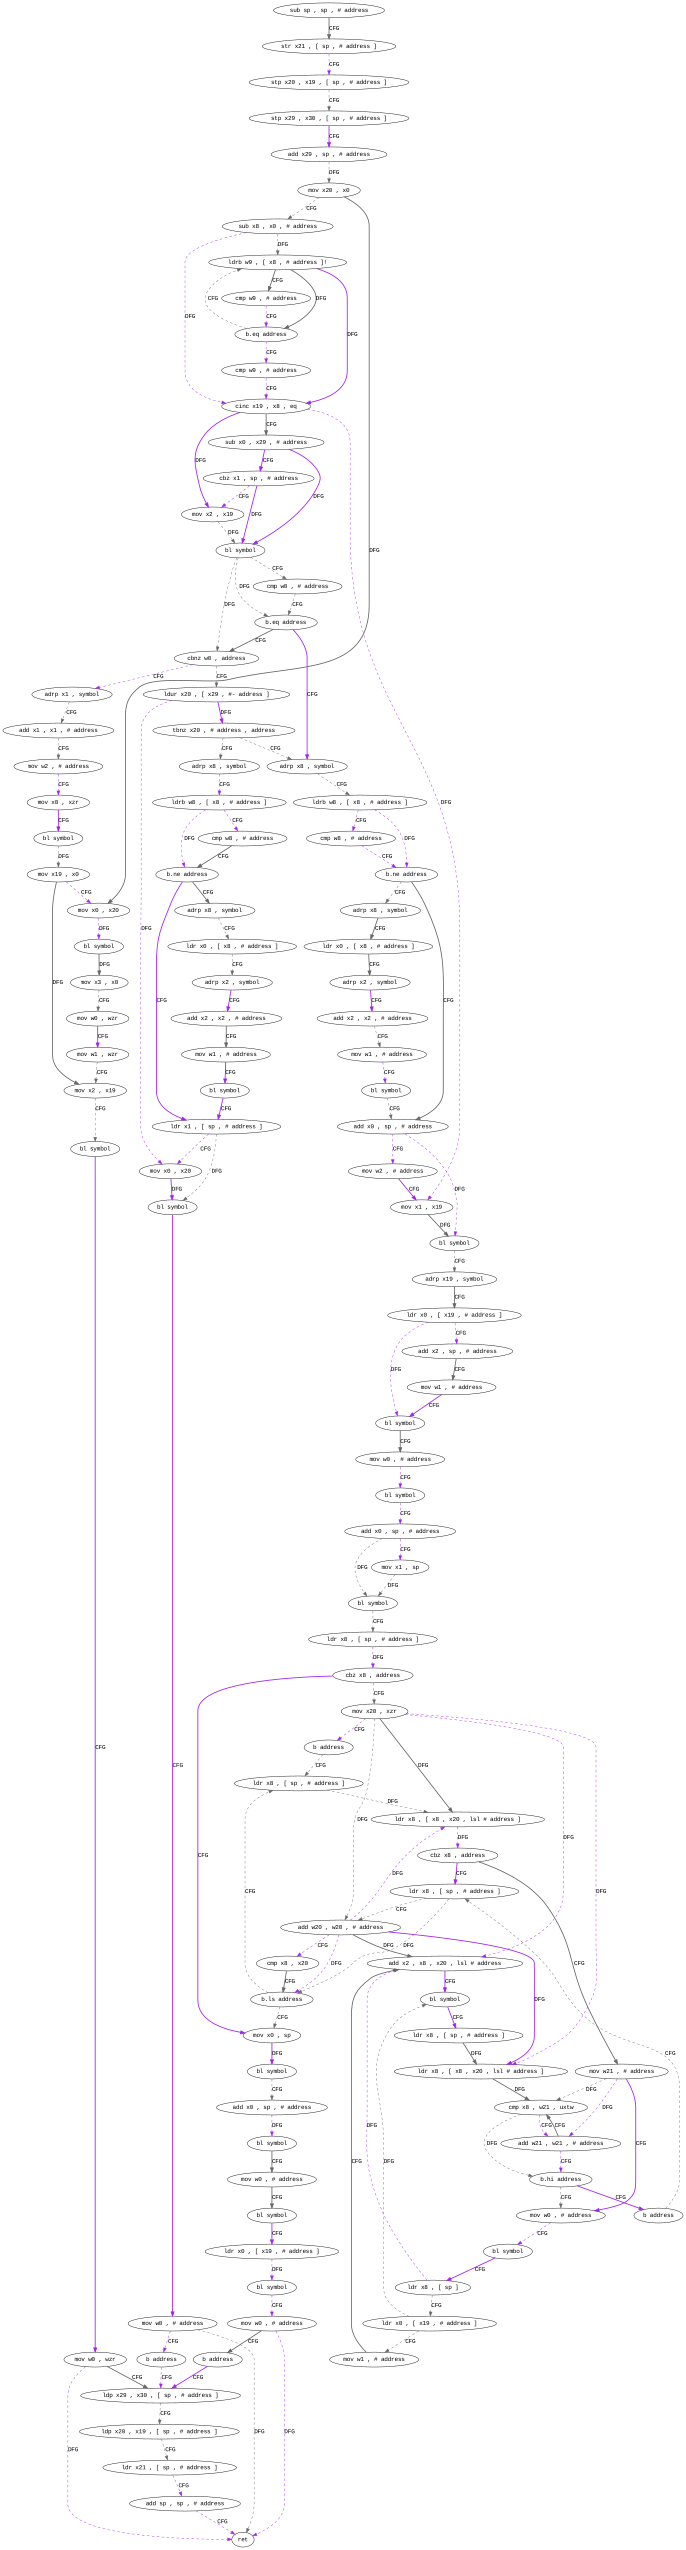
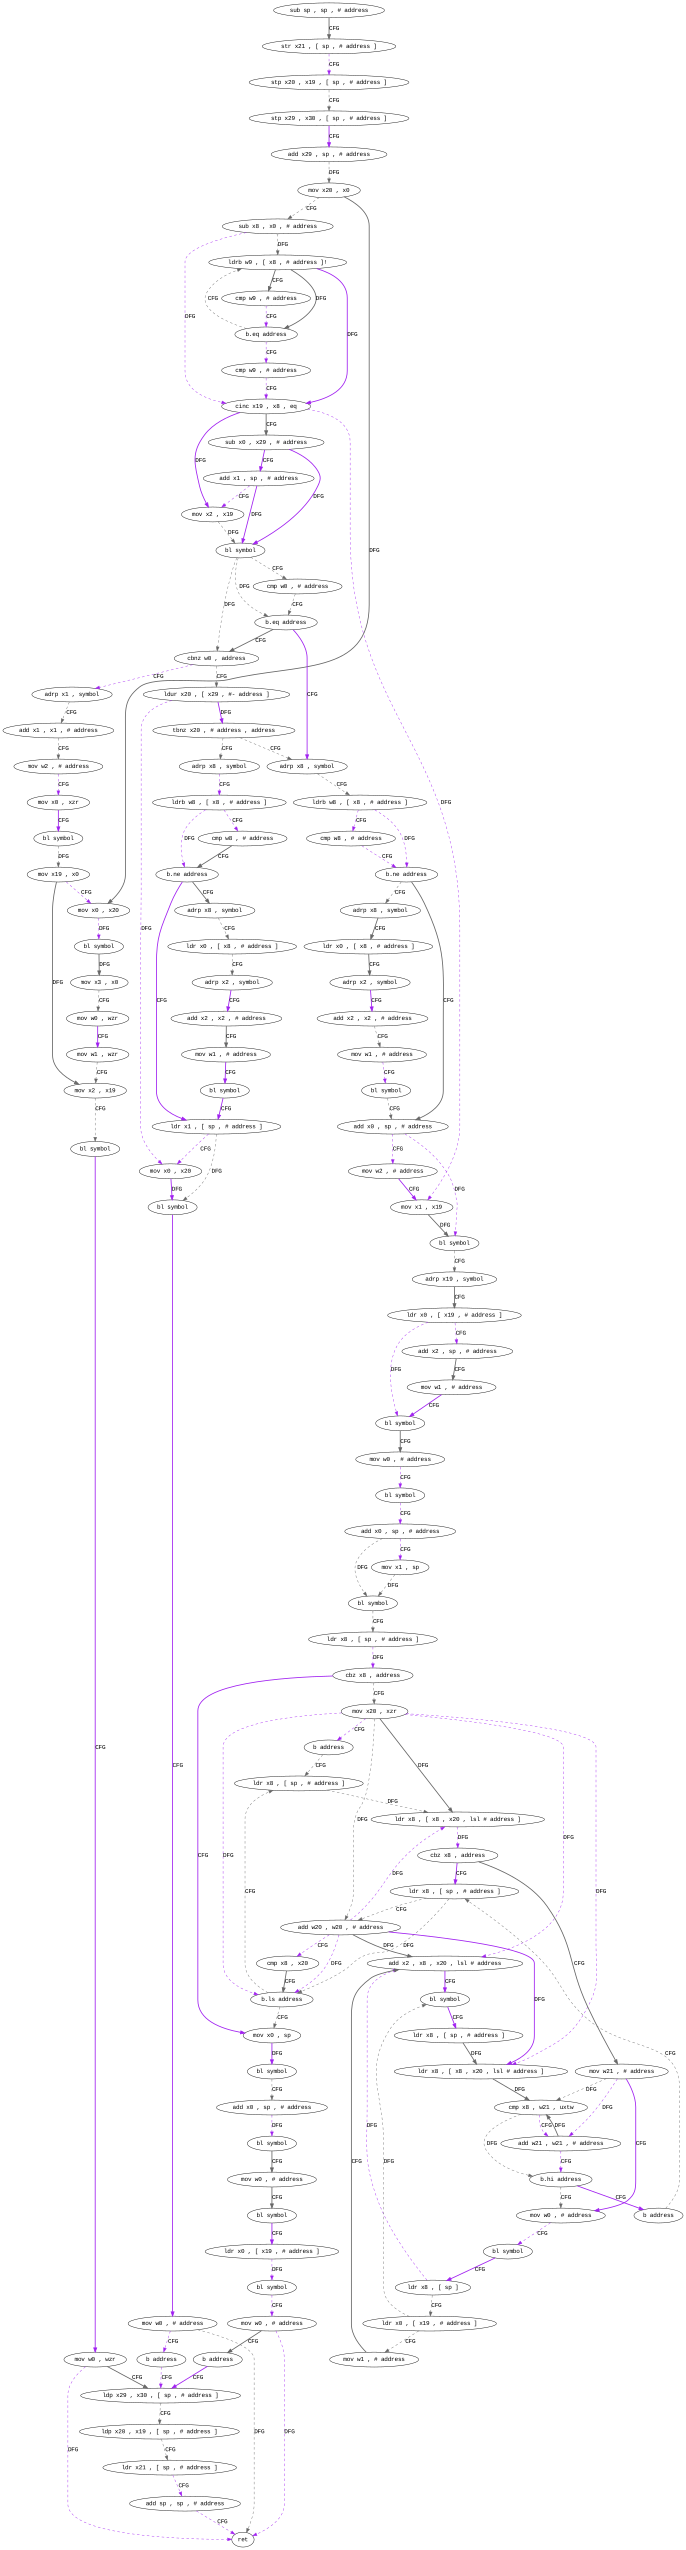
  digraph {
    fontname="Liberation Mono"
    node [fontname="Liberation Mono"]
    edge [color=purple fontname="Liberation Mono" style=dashed]
    n1 [label="sub sp , sp , # address"]
    n2 [label="str x21 , [ sp , # address ]"]
    n3 [label="stp x20 , x19 , [ sp , # address ]"]
    n4 [label="stp x29 , x30 , [ sp , # address ]"]
    n5 [label="add x29 , sp , # address"]
    n6 [label="mov x20 , x0"]
    n7 [label="sub x8 , x0 , # address"]
    n8 [label="mov x0 , x20"]
    n9 [label="ldrb w9 , [ x8 , # address ]!"]
    n10 [label="cinc x19 , x8 , eq"]
    n11 [label="bl symbol"]
    n12 [label="cmp w9 , # address"]
    n13 [label="b.eq address"]
    n14 [label="sub x0 , x29 , # address"]
    n15 [label="mov x2 , x19"]
    n16 [label="mov x1 , x19"]
    n17 [label="cmp w9 , # address"]
-   n18 [label="cbz x1 , sp , # address"]
+   n18 [label="add x1 , sp , # address"]
    n19 [label="bl symbol"]
    n20 [label="bl symbol"]
    n21 [label="cmp w0 , # address"]
    n22 [label="b.eq address"]
    n23 [label="cbnz w0 , address"]
    n24 [label="adrp x8 , symbol"]
    n25 [label="adrp x1 , symbol"]
    n26 [label="ldur x20 , [ x29 , #- address ]"]
    n27 [label="ldrb w8 , [ x8 , # address ]"]
    n28 [label="cmp w8 , # address"]
    n29 [label="b.ne address"]
    n30 [label="add x1 , x1 , # address"]
    n31 [label="tbnz x20 , # address , address"]
    n32 [label="mov x0 , x20"]
    n33 [label="add x0 , sp , # address"]
    n34 [label="adrp x8 , symbol"]
    n35 [label="mov w2 , # address"]
    n36 [label="ldr x0 , [ x8 , # address ]"]
    n37 [label="adrp x19 , symbol"]
    n38 [label="adrp x2 , symbol"]
    n39 [label="mov w2 , # address"]
    n40 [label="adrp x8 , symbol"]
    n41 [label="bl symbol"]
    n42 [label="ldr x0 , [ x19 , # address ]"]
    n43 [label="add x2 , sp , # address"]
    n44 [label="bl symbol"]
    n45 [label="mov w1 , # address"]
    n46 [label="mov w0 , # address"]
    n47 [label="bl symbol"]
    n48 [label="add x0 , sp , # address"]
    n49 [label="mov x1 , sp"]
    n50 [label="bl symbol"]
    n51 [label="ldr x8 , [ sp , # address ]"]
    n52 [label="cbz x8 , address"]
    n53 [label="mov x0 , sp"]
    n54 [label="mov x20 , xzr"]
    n55 [label="bl symbol"]
    n56 [label="b address"]
    n57 [label="ldr x8 , [ x8 , x20 , lsl # address ]"]
    n58 [label="add w20 , w20 , # address"]
    n59 [label="b.ls address"]
    n60 [label="add x2 , x8 , x20 , lsl # address"]
    n61 [label="ldr x8 , [ x8 , x20 , lsl # address ]"]
    n62 [label="add x0 , sp , # address"]
    n63 [label="ldr x8 , [ sp , # address ]"]
    n64 [label="cbz x8 , address"]
    n65 [label="cmp x8 , x20"]
    n66 [label="bl symbol"]
    n67 [label="cmp x8 , w21 , uxtw"]
    n68 [label="add x2 , x2 , # address"]
    n69 [label="mov w1 , # address"]
    n70 [label="bl symbol"]
    n71 [label="mov x0 , xzr"]
    n72 [label="bl symbol"]
    n73 [label="mov x19 , x0"]
    n74 [label="mov x2 , x19"]
    n75 [label="bl symbol"]
    n76 [label="mov x3 , x0"]
    n77 [label="mov w0 , wzr"]
    n78 [label="mov w1 , wzr"]
    n79 [label="mov w0 , wzr"]
    n80 [label="ldp x29 , x30 , [ sp , # address ]"]
    n81 [label=ret]
    n82 [label="ldp x20 , x19 , [ sp , # address ]"]
    n83 [label="ldr x21 , [ sp , # address ]"]
    n84 [label="ldrb w8 , [ x8 , # address ]"]
    n85 [label="cmp w8 , # address"]
    n86 [label="b.ne address"]
    n87 [label="bl symbol"]
    n88 [label="mov w0 , # address"]
    n89 [label="bl symbol"]
    n90 [label="ldr x0 , [ x19 , # address ]"]
    n91 [label="bl symbol"]
    n92 [label="mov w0 , # address"]
    n93 [label="b address"]
    n94 [label="ldr x1 , [ sp , # address ]"]
    n95 [label="adrp x8 , symbol"]
    n96 [label="ldr x0 , [ x8 , # address ]"]
    n97 [label="mov w0 , # address"]
    n98 [label="adrp x2 , symbol"]
    n99 [label="add sp , sp , # address"]
    n100 [label="ldr x8 , [ sp , # address ]"]
    n101 [label="mov w21 , # address"]
    n102 [label="mov w0 , # address"]
    n103 [label="add w21 , w21 , # address"]
    n104 [label="bl symbol"]
    n105 [label="b.hi address"]
    n106 [label="b address"]
    n107 [label="add x2 , x2 , # address"]
    n108 [label="mov w1 , # address"]
    n109 [label="bl symbol"]
    n110 [label="ldr x8 , [ sp ]"]
    n111 [label="ldr x0 , [ x19 , # address ]"]
    n112 [label="mov w1 , # address"]
    n113 [label="ldr x8 , [ sp , # address ]"]
    n114 [label="b address"]
    n1 -> n2 [color=gray40 label=CFG style=bold]
    n2 -> n3 [label=CFG]
    n3 -> n4 [color=gray40 label=CFG]
    n4 -> n5 [label=CFG style=bold]
    n5 -> n6 [color=gray40 label=DFG]
    n6 -> n7 [color=gray40 label=CFG]
    n6 -> n8 [color=gray40 label=DFG style=bold]
    n7 -> n9 [color=gray40 label=DFG]
    n7 -> n10 [label=DFG]
    n8 -> n11 [label=DFG]
    n9 -> n10 [label=DFG style=bold]
    n9 -> n12 [color=gray40 label=CFG style=bold]
    n9 -> n13 [color=gray40 label=DFG style=bold]
    n10 -> n14 [color=gray40 label=CFG style=bold]
    n10 -> n15 [label=DFG style=bold]
    n10 -> n16 [label=DFG]
    n11 -> n76 [color=gray40 label=DFG style=bold]
    n12 -> n13 [label=CFG]
    n13 -> n9 [color=gray40 label=CFG]
    n13 -> n17 [label=CFG]
    n14 -> n18 [label=CFG style=bold]
    n14 -> n19 [label=DFG style=bold]
    n15 -> n19 [color=gray40 label=DFG]
    n16 -> n20 [color=gray40 label=DFG style=bold]
    n17 -> n10 [label=CFG]
    n18 -> n15 [label=CFG]
    n18 -> n19 [label=DFG style=bold]
    n19 -> n21 [color=gray40 label=CFG]
    n19 -> n22 [color=gray40 label=DFG]
    n19 -> n23 [color=gray40 label=DFG]
    n20 -> n37 [color=gray40 label=CFG]
    n21 -> n22 [color=gray40 label=CFG]
    n22 -> n23 [color=gray40 label=CFG style=bold]
    n22 -> n24 [label=CFG style=bold]
    n23 -> n25 [label=CFG]
    n23 -> n26 [color=gray40 label=CFG]
    n24 -> n27 [color=gray40 label=CFG]
    n25 -> n30 [color=gray40 label=CFG]
    n26 -> n31 [label=DFG style=bold]
    n26 -> n32 [label=DFG]
    n27 -> n28 [label=CFG]
    n27 -> n29 [label=DFG]
    n28 -> n29 [label=CFG]
    n29 -> n33 [color=gray40 label=CFG style=bold]
    n29 -> n34 [color=gray40 label=CFG]
    n30 -> n39 [color=gray40 label=CFG]
    n31 -> n24 [color=gray40 label=CFG]
    n31 -> n40 [color=gray40 label=CFG]
    n32 -> n41 [label=DFG style=bold]
    n33 -> n20 [label=DFG]
    n33 -> n35 [label=CFG]
    n34 -> n36 [color=gray40 label=CFG style=bold]
    n35 -> n16 [label=CFG style=bold]
    n36 -> n38 [color=gray40 label=CFG style=bold]
    n37 -> n42 [color=gray40 label=CFG style=bold]
    n38 -> n68 [label=CFG style=bold]
    n39 -> n71 [label=CFG]
    n40 -> n84 [label=CFG]
    n41 -> n97 [label=CFG style=bold]
    n42 -> n43 [label=CFG]
    n42 -> n44 [label=DFG]
    n43 -> n45 [color=gray40 label=CFG style=bold]
    n44 -> n46 [color=gray40 label=CFG style=bold]
    n45 -> n44 [label=CFG style=bold]
    n46 -> n47 [label=CFG]
    n47 -> n48 [label=CFG]
    n48 -> n49 [label=CFG]
    n48 -> n50 [color=gray40 label=DFG]
    n49 -> n50 [color=gray40 label=DFG]
    n50 -> n51 [color=gray40 label=CFG]
    n51 -> n52 [label=DFG]
    n52 -> n53 [label=CFG style=bold]
    n52 -> n54 [color=gray40 label=CFG]
    n53 -> n55 [label=DFG style=bold]
    n54 -> n56 [label=CFG]
    n54 -> n57 [color=gray40 label=DFG style=bold]
    n54 -> n58 [color=gray40 label=DFG]
+   n54 -> n59 [label=DFG]
    n54 -> n60 [label=DFG]
    n54 -> n61 [label=DFG]
    n55 -> n62 [color=gray40 label=CFG]
    n56 -> n63 [color=gray40 label=CFG]
    n57 -> n64 [label=DFG]
    n58 -> n57 [label=DFG]
    n58 -> n59 [label=DFG]
    n58 -> n60 [color=gray40 label=DFG style=bold]
    n58 -> n61 [label=DFG style=bold]
    n58 -> n65 [label=CFG]
    n59 -> n53 [color=gray40 label=CFG]
    n59 -> n63 [color=gray40 label=CFG]
    n60 -> n66 [label=CFG style=bold]
    n61 -> n67 [color=gray40 label=DFG style=bold]
    n62 -> n87 [label=DFG]
    n63 -> n57 [color=gray40 label=DFG]
    n64 -> n100 [label=CFG style=bold]
    n64 -> n101 [color=gray40 label=CFG style=bold]
    n65 -> n59 [color=gray40 label=CFG style=bold]
    n66 -> n113 [label=CFG style=bold]
    n67 -> n103 [label=CFG]
    n67 -> n105 [color=gray40 label=DFG]
    n68 -> n69 [color=gray40 label=CFG]
    n69 -> n70 [label=CFG]
    n70 -> n33 [color=gray40 label=CFG]
    n71 -> n72 [label=CFG style=bold]
    n72 -> n73 [color=gray40 label=DFG]
    n73 -> n8 [label=CFG]
    n73 -> n74 [color=gray40 label=DFG style=bold]
    n74 -> n75 [color=gray40 label=CFG]
    n75 -> n79 [label=CFG style=bold]
    n76 -> n77 [color=gray40 label=CFG]
    n77 -> n78 [label=CFG style=bold]
    n78 -> n74 [color=gray40 label=CFG]
    n79 -> n80 [color=gray40 label=CFG style=bold]
    n79 -> n81 [label=DFG]
    n80 -> n82 [color=gray40 label=CFG]
    n82 -> n83 [color=gray40 label=CFG]
    n83 -> n99 [label=CFG]
    n84 -> n85 [label=CFG]
    n84 -> n86 [label=DFG]
    n85 -> n86 [color=gray40 label=CFG style=bold]
    n86 -> n94 [label=CFG style=bold]
    n86 -> n95 [color=gray40 label=CFG style=bold]
    n87 -> n88 [color=gray40 label=CFG style=bold]
    n88 -> n89 [color=gray40 label=CFG style=bold]
    n89 -> n90 [label=CFG style=bold]
    n90 -> n91 [label=DFG]
    n91 -> n92 [label=CFG]
    n92 -> n81 [label=DFG]
    n92 -> n93 [color=gray40 label=CFG style=bold]
    n93 -> n80 [label=CFG style=bold]
    n94 -> n32 [label=CFG]
    n94 -> n41 [color=gray40 label=DFG]
    n95 -> n96 [color=gray40 label=CFG]
    n96 -> n98 [color=gray40 label=CFG]
    n97 -> n81 [color=gray40 label=DFG]
    n97 -> n106 [label=CFG]
    n98 -> n107 [label=CFG style=bold]
    n99 -> n81 [label=CFG]
    n100 -> n58 [color=gray40 label=CFG]
    n100 -> n59 [color=gray40 label=DFG]
    n101 -> n67 [color=gray40 label=DFG]
    n101 -> n102 [label=CFG style=bold]
    n101 -> n103 [label=DFG]
    n102 -> n104 [label=CFG]
-   n103 -> n67 [color=gray40 label=CFG style=bold]
+   n103 -> n67 [color=gray40 label=DFG style=bold]
    n103 -> n105 [label=CFG]
    n104 -> n110 [label=CFG style=bold]
    n105 -> n102 [color=gray40 label=CFG]
    n105 -> n114 [label=CFG style=bold]
    n106 -> n80 [label=CFG]
    n107 -> n108 [color=gray40 label=CFG style=bold]
    n108 -> n109 [label=CFG style=bold]
    n109 -> n94 [label=CFG style=bold]
    n110 -> n60 [label=DFG]
    n110 -> n111 [color=gray40 label=CFG]
    n111 -> n66 [color=gray40 label=DFG]
    n111 -> n112 [color=gray40 label=CFG]
    n112 -> n60 [color=gray40 label=CFG style=bold]
    n113 -> n61 [color=gray40 label=DFG style=bold]
    n114 -> n100 [color=gray40 label=CFG]
  }
